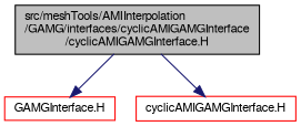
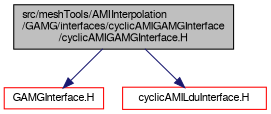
  digraph {
    node [color=red fontname=FreeSans fontsize=10 shape=record]
    edge [color=midnightblue fontname=FreeSans fontsize=10 labelfontname=FreeSans labelfontsize=10 style=solid]
    n1 [color=black fillcolor=grey75 fontcolor=black height=0.2 label="src/meshTools/AMIInterpolation\l/GAMG/interfaces/cyclicAMIGAMGInterface\l/cyclicAMIGAMGInterface.H" style=filled width=0.4]
    n2 [height=0.2 label="GAMGInterface.H" width=0.4]
-   n3 [height=0.2 label="cyclicAMIGAMGInterface.H" width=0.4]
+   n3 [height=0.2 label="cyclicAMILduInterface.H" width=0.4]
    n1 -> n2
    n1 -> n3
  }
